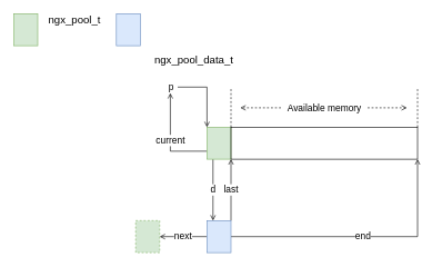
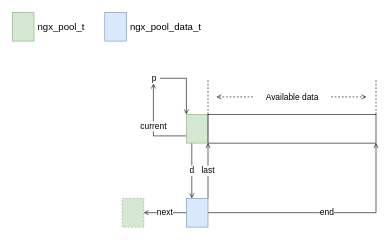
  <mxCell id="0" />
  <mxCell id="1" parent="0" />
  <mxCell id="2" value="" style="rounded=0;whiteSpace=wrap;html=1;fillColor=#d5e8d4;fontSize=16;strokeColor=#82b366;" parent="1" vertex="1"><mxGeometry x="20" y="20" width="36" height="48" as="geometry" /></mxCell>
- <mxCell id="3" value="ngx_pool_t" style="text;html=1;align=center;verticalAlign=middle;resizable=0;points=[];autosize=1;fontSize=16;fontColor=#000000;" parent="1" vertex="1"><mxGeometry x="66" y="19" width="90" height="20" as="geometry" /></mxCell>
+ <mxCell id="3" value="ngx_pool_t" style="text;html=1;align=center;verticalAlign=middle;resizable=0;points=[];autosize=1;fontSize=16;fontColor=#000000;" parent="1" vertex="1"><mxGeometry x="56" y="34" width="90" height="20" as="geometry" /></mxCell>
  <mxCell id="4" value="" style="rounded=0;whiteSpace=wrap;html=1;fillColor=#dae8fc;fontSize=16;strokeColor=#6c8ebf;" parent="1" vertex="1"><mxGeometry x="174" y="20" width="36" height="48" as="geometry" /></mxCell>
- <mxCell id="5" value="ngx_pool_data_t" style="text;html=1;align=center;verticalAlign=middle;resizable=0;points=[];autosize=1;fontSize=16;fontColor=#000000;" parent="1" vertex="1"><mxGeometry x="225" y="79" width="130" height="20" as="geometry" /></mxCell>
+ <mxCell id="5" value="ngx_pool_data_t" style="text;html=1;align=center;verticalAlign=middle;resizable=0;points=[];autosize=1;fontSize=16;fontColor=#000000;" parent="1" vertex="1"><mxGeometry x="210" y="34" width="130" height="20" as="geometry" /></mxCell>
  <mxCell id="6" value="d" style="edgeStyle=orthogonalEdgeStyle;rounded=0;orthogonalLoop=1;jettySize=auto;html=1;exitX=0.25;exitY=1;exitDx=0;exitDy=0;entryX=0.25;entryY=0;entryDx=0;entryDy=0;startArrow=none;startFill=0;endArrow=open;endFill=0;fontSize=14;fontColor=#000000;" parent="1" source="9" target="16" edge="1"><mxGeometry relative="1" as="geometry" /></mxCell>
  <mxCell id="7" style="edgeStyle=orthogonalEdgeStyle;rounded=0;orthogonalLoop=1;jettySize=auto;html=1;startArrow=none;startFill=0;endArrow=open;endFill=0;fontSize=14;fontColor=#000000;entryX=0;entryY=0;entryDx=0;entryDy=0;" parent="1" source="17" target="9" edge="1"><mxGeometry relative="1" as="geometry"><mxPoint x="310" y="180" as="targetPoint" /><mxPoint x="270" y="130" as="sourcePoint" /></mxGeometry></mxCell>
  <mxCell id="8" value="current" style="edgeStyle=orthogonalEdgeStyle;rounded=0;orthogonalLoop=1;jettySize=auto;html=1;exitX=0;exitY=0.75;exitDx=0;exitDy=0;entryX=0.45;entryY=0.95;entryDx=0;entryDy=0;entryPerimeter=0;startArrow=none;startFill=0;endArrow=open;endFill=0;fontSize=14;fontColor=#000000;" parent="1" source="9" target="17" edge="1"><mxGeometry relative="1" as="geometry" /></mxCell>
  <mxCell id="9" value="" style="rounded=0;whiteSpace=wrap;html=1;fillColor=#d5e8d4;fontSize=16;strokeColor=#82b366;" parent="1" vertex="1"><mxGeometry x="310" y="190" width="36" height="48" as="geometry" /></mxCell>
  <mxCell id="10" style="edgeStyle=none;rounded=0;orthogonalLoop=1;jettySize=auto;html=1;exitX=0;exitY=0;exitDx=0;exitDy=0;startArrow=none;startFill=0;endArrow=none;endFill=0;fontSize=14;fontColor=#000000;dashed=1;" parent="1" source="12" edge="1"><mxGeometry relative="1" as="geometry"><mxPoint x="346" y="130" as="targetPoint" /></mxGeometry></mxCell>
  <mxCell id="11" style="edgeStyle=none;rounded=0;orthogonalLoop=1;jettySize=auto;html=1;exitX=1;exitY=0;exitDx=0;exitDy=0;dashed=1;startArrow=none;startFill=0;endArrow=none;endFill=0;fontSize=14;fontColor=#000000;" parent="1" source="12" edge="1"><mxGeometry relative="1" as="geometry"><mxPoint x="626" y="130" as="targetPoint" /></mxGeometry></mxCell>
  <mxCell id="12" value="" style="rounded=0;whiteSpace=wrap;html=1;fillColor=none;fontSize=14;fontColor=#000000;glass=0;comic=0;shadow=0;" parent="1" vertex="1"><mxGeometry x="346" y="190" width="280" height="48" as="geometry" /></mxCell>
  <mxCell id="13" value="next" style="edgeStyle=none;rounded=0;orthogonalLoop=1;jettySize=auto;html=1;exitX=0;exitY=0.5;exitDx=0;exitDy=0;startArrow=none;startFill=0;endArrow=open;endFill=0;fontSize=14;fontColor=#000000;entryX=1;entryY=0.5;entryDx=0;entryDy=0;" parent="1" source="16" target="18" edge="1"><mxGeometry relative="1" as="geometry"><mxPoint x="410" y="354" as="targetPoint" /></mxGeometry></mxCell>
  <mxCell id="14" value="last" style="rounded=0;orthogonalLoop=1;jettySize=auto;html=1;exitX=1;exitY=0;exitDx=0;exitDy=0;entryX=0;entryY=1;entryDx=0;entryDy=0;startArrow=none;startFill=0;endArrow=open;endFill=0;fontSize=14;fontColor=#000000;" parent="1" source="16" target="12" edge="1"><mxGeometry relative="1" as="geometry" /></mxCell>
  <mxCell id="15" value="end" style="edgeStyle=orthogonalEdgeStyle;rounded=0;orthogonalLoop=1;jettySize=auto;html=1;exitX=1;exitY=0.5;exitDx=0;exitDy=0;entryX=1;entryY=1;entryDx=0;entryDy=0;startArrow=none;startFill=0;endArrow=open;endFill=0;fontSize=14;fontColor=#000000;" parent="1" source="16" target="12" edge="1"><mxGeometry relative="1" as="geometry" /></mxCell>
  <mxCell id="16" value="" style="rounded=0;whiteSpace=wrap;html=1;fillColor=#dae8fc;fontSize=16;strokeColor=#6c8ebf;" parent="1" vertex="1"><mxGeometry x="310" y="330" width="36" height="48" as="geometry" /></mxCell>
  <mxCell id="17" value="p" style="text;html=1;align=center;verticalAlign=middle;resizable=0;points=[];autosize=1;fontSize=14;fontColor=#000000;" parent="1" vertex="1"><mxGeometry x="246" y="120" width="20" height="20" as="geometry" /></mxCell>
  <mxCell id="18" value="" style="rounded=0;whiteSpace=wrap;html=1;fillColor=#d5e8d4;fontSize=16;strokeColor=#82b366;dashed=1;" parent="1" vertex="1"><mxGeometry x="203" y="330" width="36" height="48" as="geometry" /></mxCell>
  <mxCell id="19" value="" style="edgeStyle=none;rounded=0;orthogonalLoop=1;jettySize=auto;html=1;dashed=1;startArrow=none;startFill=0;endArrow=open;endFill=0;fontSize=14;fontColor=#000000;" parent="1" source="21" edge="1"><mxGeometry relative="1" as="geometry"><mxPoint x="360" y="161" as="targetPoint" /></mxGeometry></mxCell>
  <mxCell id="20" value="" style="edgeStyle=none;rounded=0;orthogonalLoop=1;jettySize=auto;html=1;dashed=1;startArrow=none;startFill=0;endArrow=open;endFill=0;fontSize=14;fontColor=#000000;" parent="1" source="21" edge="1"><mxGeometry relative="1" as="geometry"><mxPoint x="610" y="161" as="targetPoint" /></mxGeometry></mxCell>
- <mxCell id="21" value="Available memory" style="text;html=1;align=center;verticalAlign=middle;resizable=0;points=[];autosize=1;fontSize=14;fontColor=#000000;" parent="1" vertex="1"><mxGeometry x="421" y="151" width="130" height="20" as="geometry" /></mxCell>
+ <mxCell id="21" value="Available data" style="text;html=1;align=center;verticalAlign=middle;resizable=0;points=[];autosize=1;fontSize=14;fontColor=#000000;" parent="1" vertex="1"><mxGeometry x="421" y="151" width="130" height="20" as="geometry" /></mxCell>
